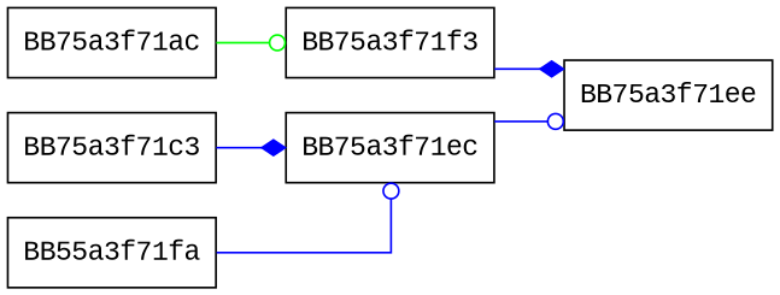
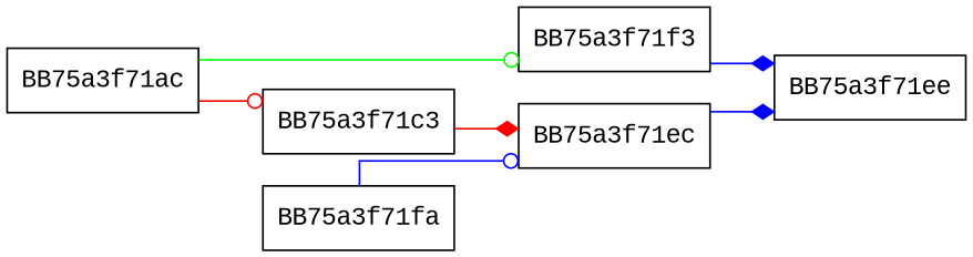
  digraph {
    fontname="Liberation Mono"
    rankdir=LR
    splines=ortho
    node [fontname="Liberation Mono" shape=box]
    edge [arrowhead=odot color=blue fontname="Liberation Mono"]
    BB75a3f71ac
    BB75a3f71f3
    BB75a3f71c3
    BB75a3f71ee
    BB75a3f71ec
-   BB75a3f71fa [label=BB55a3f71fa]
+   BB75a3f71fa
    BB75a3f71ac -> BB75a3f71f3 [color=green]
+   BB75a3f71ac -> BB75a3f71c3 [color=red]
    BB75a3f71f3 -> BB75a3f71ee [arrowhead=diamond]
-   BB75a3f71c3 -> BB75a3f71ec [arrowhead=diamond]
-   BB75a3f71ec -> BB75a3f71ee
+   BB75a3f71c3 -> BB75a3f71ec [arrowhead=diamond color=red]
+   BB75a3f71ec -> BB75a3f71ee [arrowhead=diamond]
    BB75a3f71fa -> BB75a3f71ec
  }
